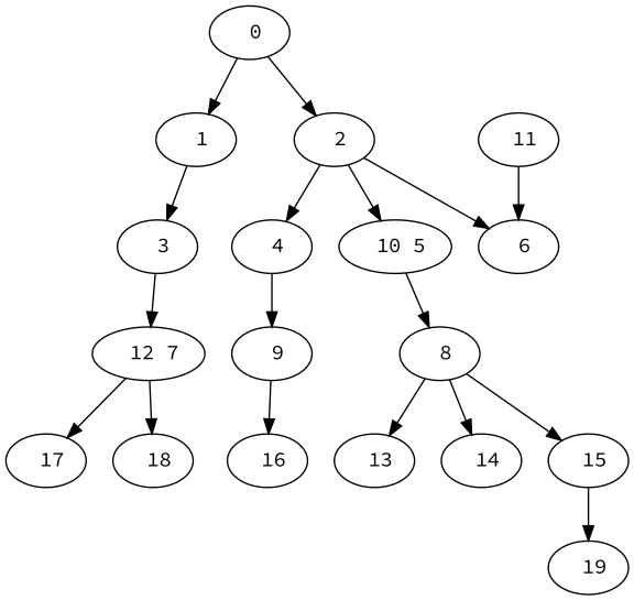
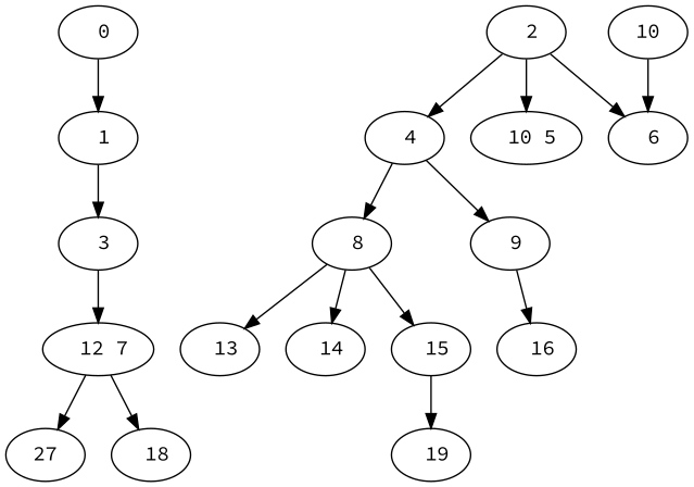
  digraph {
    fontname="Source Code Pro"
    node [fontname="Source Code Pro"]
    edge [fontname="Source Code Pro"]
    " 0"
    " 1"
    " 2"
    " 3"
    " 4"
    " 6"
    " 10 5"
    " 12 7"
    " 8"
    " 9"
-   " 17"
+   " 17" [label=27]
    " 18"
    " 13"
    " 14"
    " 15"
    " 16"
-   " 11"
+   " 11" [label=10]
    " 19"
    " 0" -> " 1"
-   " 0" -> " 2"
    " 1" -> " 3"
    " 2" -> " 4"
    " 2" -> " 6"
    " 2" -> " 10 5"
    " 3" -> " 12 7"
-   " 10 5" -> " 8"
+   " 4" -> " 8"
    " 4" -> " 9"
    " 12 7" -> " 17"
    " 12 7" -> " 18"
    " 8" -> " 13"
    " 8" -> " 14"
    " 8" -> " 15"
    " 9" -> " 16"
    " 15" -> " 19"
    " 11" -> " 6"
  }
